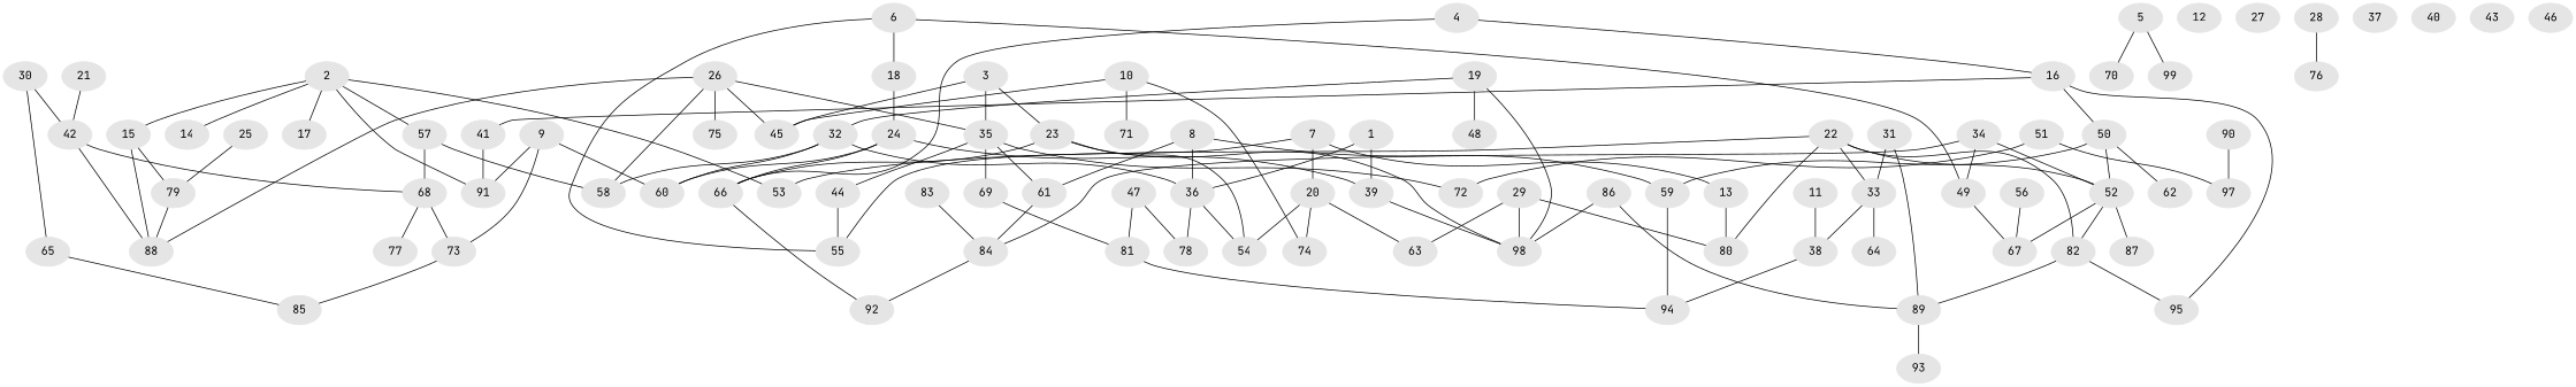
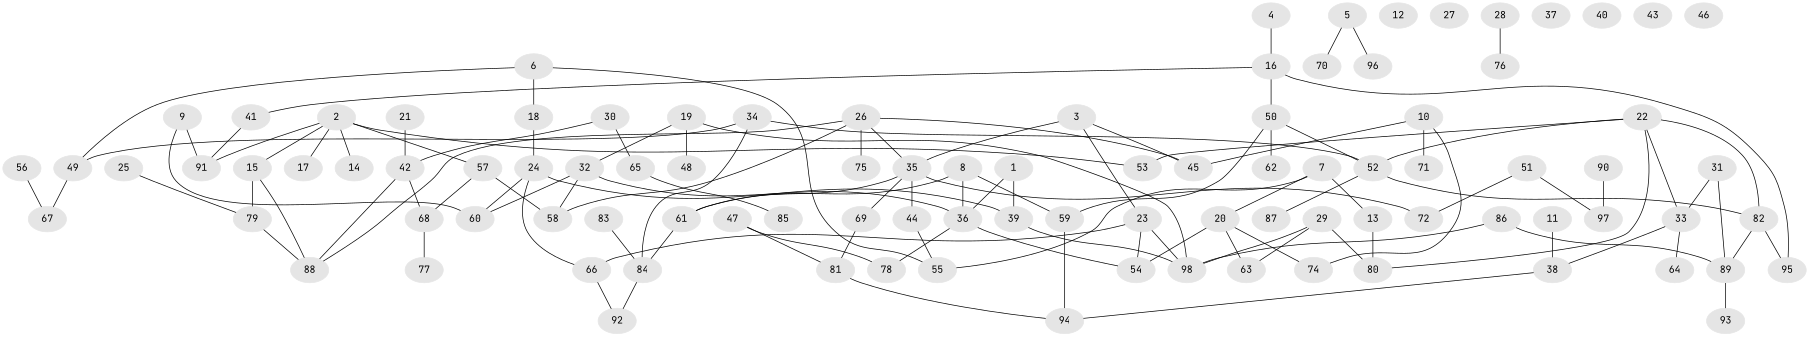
  graph {
    fontname="JetBrains Mono"
    node [color=gray90 fontname="JetBrains Mono" style=filled]
    edge [fontname="JetBrains Mono"]
    1
    36
    39
    54
    78
    98
    2
    14
    15
    17
    53
    57
    91
    79
    88
    58
    68
    3
    23
    35
    45
    66
    61
    44
    69
    72
    4
    16
    41
    50
    95
    92
    5
    70
-   96 [label=99]
+   96
    6
    18
    49
    55
    24
    67
    7
    13
    20
    80
    74
    63
    8
    59
    94
    84
    9
    60
-   73
    85
    10
    71
    11
    38
    12
    52
    62
    19
    32
    48
    21
    42
    22
    33
    82
    64
    87
    89
    47
    81
    25
    26
    75
    27
    28
    76
    29
    30
    65
    31
    93
    34
    37
    40
    77
    43
    46
    51
    97
    56
    83
    86
    90
    1 -- 36
    1 -- 39
    36 -- 54
    36 -- 78
    39 -- 98
    2 -- 14
    2 -- 15
    2 -- 17
    2 -- 53
    2 -- 57
    2 -- 91
    15 -- 79
    15 -- 88
    57 -- 58
    57 -- 68
    79 -- 88
-   68 -- 73
    68 -- 77
    3 -- 23
    3 -- 35
    3 -- 45
    23 -- 54
    23 -- 98
    23 -- 66
    35 -- 61
    35 -- 44
    35 -- 69
    35 -- 72
    66 -- 92
    61 -- 84
    44 -- 55
    69 -- 81
-   4 -- 66
    4 -- 16
    16 -- 41
    16 -- 50
    16 -- 95
    41 -- 91
    50 -- 59
    50 -- 52
    50 -- 62
    5 -- 70
    5 -- 96
    6 -- 18
    6 -- 49
    6 -- 55
    18 -- 24
    49 -- 67
    24 -- 39
    24 -- 66
    24 -- 60
    7 -- 55
    7 -- 13
    7 -- 20
    13 -- 80
    20 -- 54
    20 -- 74
    20 -- 63
    8 -- 36
    8 -- 61
    8 -- 59
    59 -- 94
    84 -- 92
    9 -- 91
    9 -- 60
-   9 -- 73
-   73 -- 85
    10 -- 45
    10 -- 74
    10 -- 71
    11 -- 38
    38 -- 94
-   52 -- 67
    52 -- 82
    52 -- 87
    19 -- 98
    19 -- 32
    19 -- 48
    32 -- 36
    32 -- 58
    32 -- 60
    21 -- 42
    42 -- 88
    42 -- 68
    22 -- 53
    22 -- 80
    22 -- 52
    22 -- 33
    22 -- 82
    33 -- 38
    33 -- 64
    82 -- 95
    82 -- 89
    89 -- 93
    47 -- 78
    47 -- 81
    81 -- 94
    25 -- 79
    26 -- 88
    26 -- 58
    26 -- 35
    26 -- 45
    26 -- 75
    28 -- 76
    29 -- 98
    29 -- 80
    29 -- 63
    30 -- 42
    30 -- 65
    65 -- 85
    31 -- 33
    31 -- 89
    34 -- 49
    34 -- 84
    34 -- 52
    51 -- 72
    51 -- 97
    56 -- 67
    83 -- 84
    86 -- 98
    86 -- 89
    90 -- 97
  }
